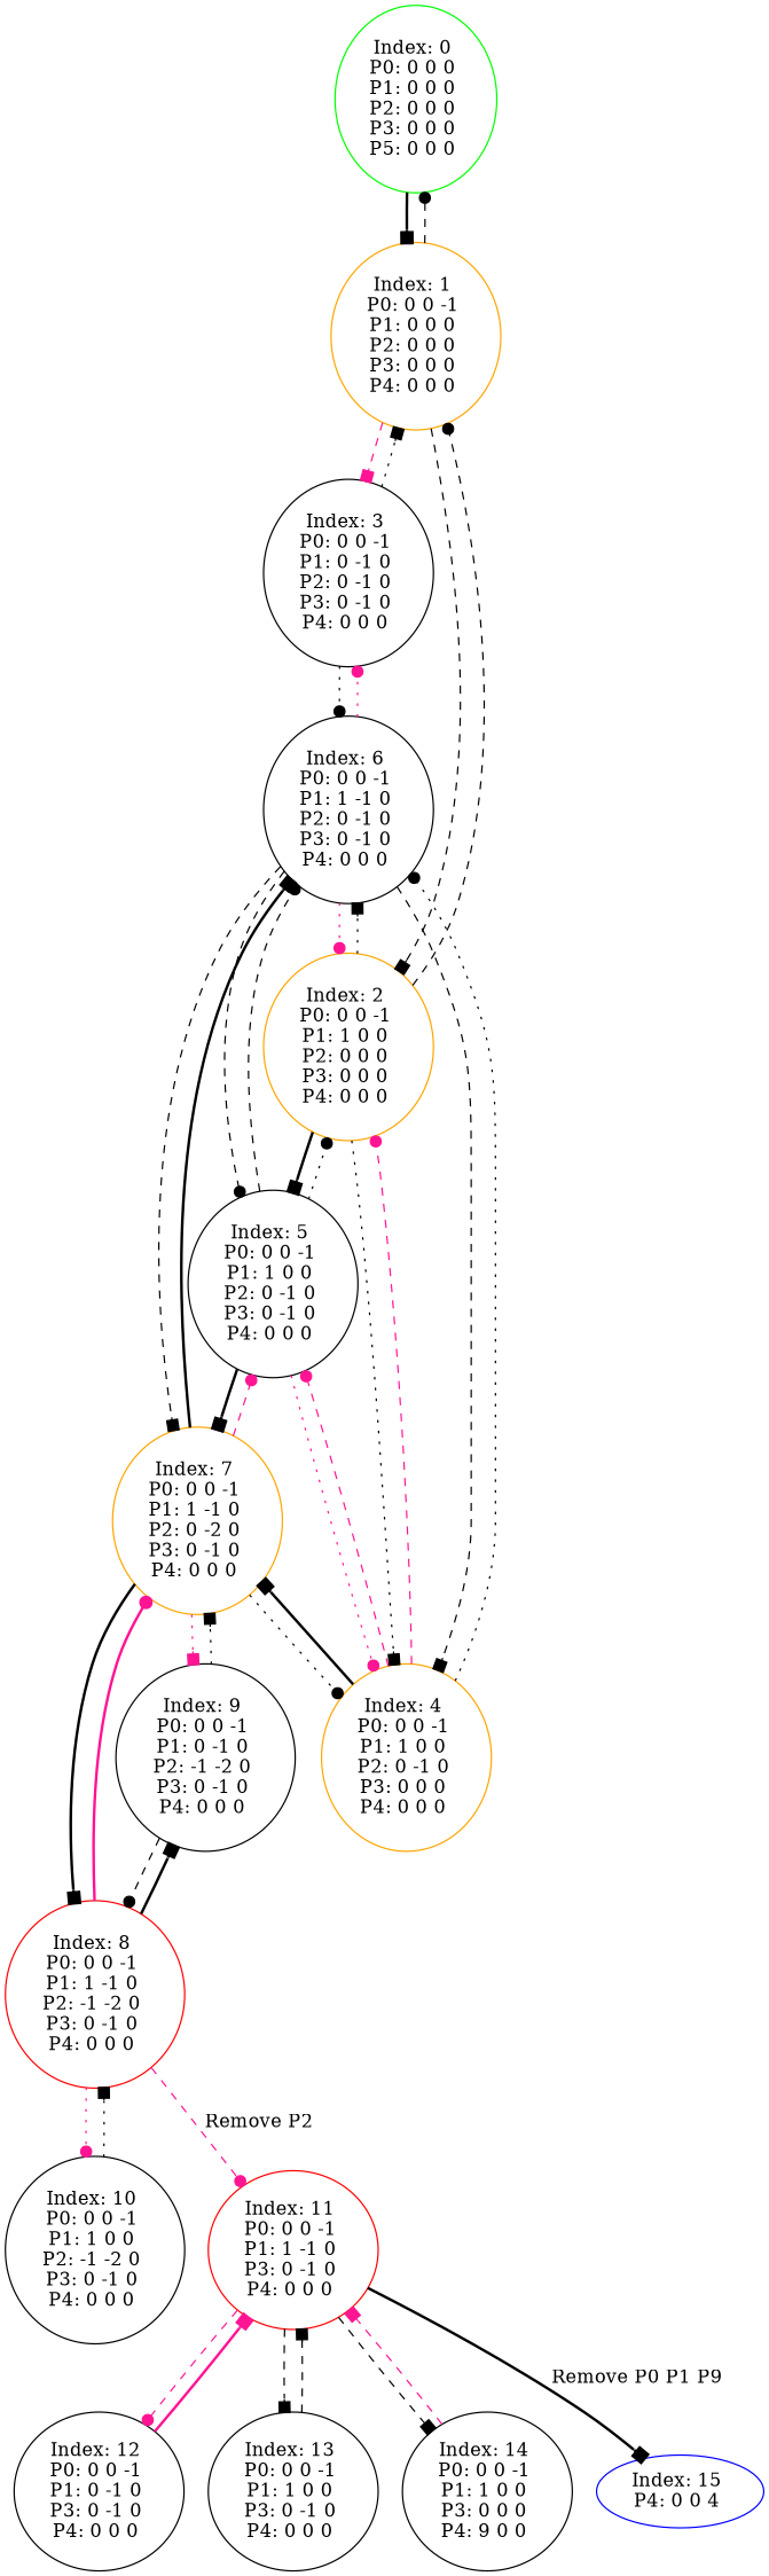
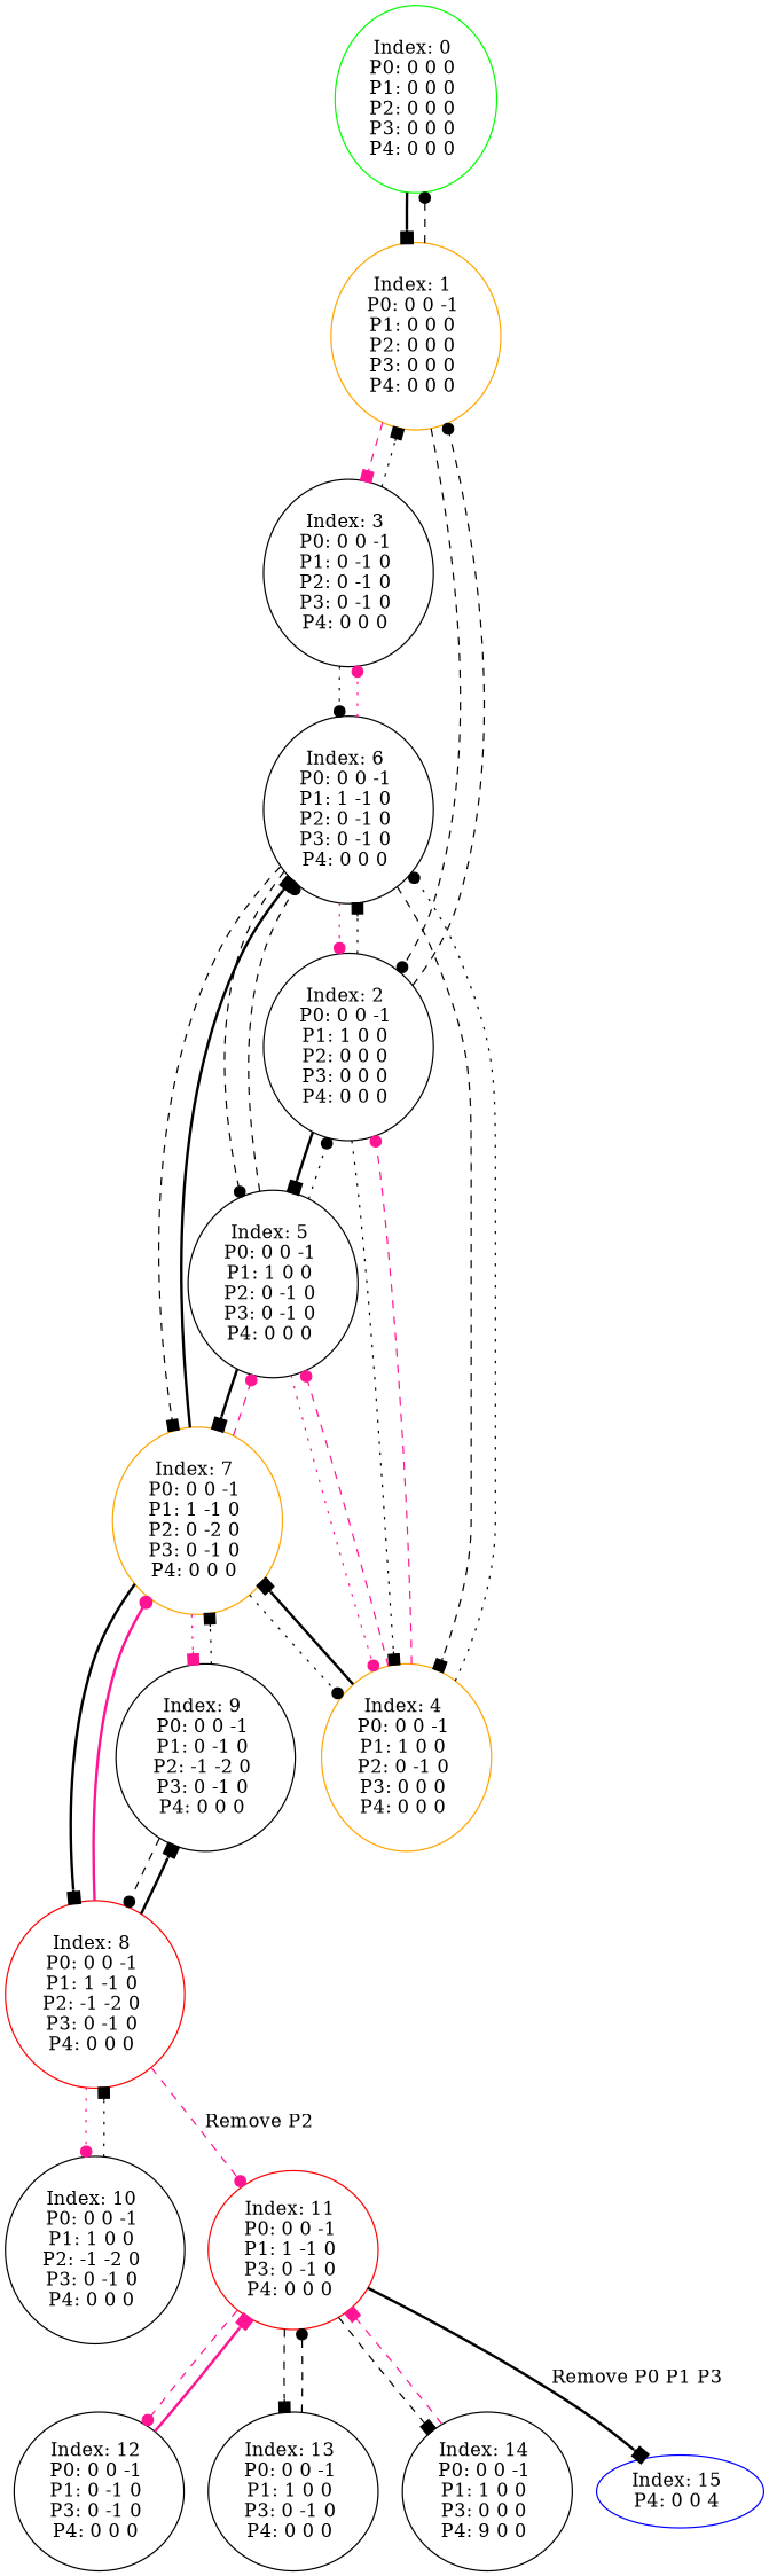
  digraph {
    color=black
    edge [arrowhead=box color=black style=dashed]
-   n1 [color=green label="Index: 0 \nP0: 0 0 0 \nP1: 0 0 0 \nP2: 0 0 0 \nP3: 0 0 0 \nP5: 0 0 0 \n"]
+   n1 [color=green label="Index: 0 \nP0: 0 0 0 \nP1: 0 0 0 \nP2: 0 0 0 \nP3: 0 0 0 \nP4: 0 0 0 \n"]
    n2 [color=orange label="Index: 1 \nP0: 0 0 -1 \nP1: 0 0 0 \nP2: 0 0 0 \nP3: 0 0 0 \nP4: 0 0 0 \n"]
-   n3 [color=orange label="Index: 2 \nP0: 0 0 -1 \nP1: 1 0 0 \nP2: 0 0 0 \nP3: 0 0 0 \nP4: 0 0 0 \n"]
+   n3 [color=black label="Index: 2 \nP0: 0 0 -1 \nP1: 1 0 0 \nP2: 0 0 0 \nP3: 0 0 0 \nP4: 0 0 0 \n"]
    n4 [label="Index: 3 \nP0: 0 0 -1 \nP1: 0 -1 0 \nP2: 0 -1 0 \nP3: 0 -1 0 \nP4: 0 0 0 \n"]
    n5 [color=orange label="Index: 4 \nP0: 0 0 -1 \nP1: 1 0 0 \nP2: 0 -1 0 \nP3: 0 0 0 \nP4: 0 0 0 \n"]
    n6 [label="Index: 5 \nP0: 0 0 -1 \nP1: 1 0 0 \nP2: 0 -1 0 \nP3: 0 -1 0 \nP4: 0 0 0 \n"]
    n7 [label="Index: 6 \nP0: 0 0 -1 \nP1: 1 -1 0 \nP2: 0 -1 0 \nP3: 0 -1 0 \nP4: 0 0 0 \n"]
    n8 [color=orange label="Index: 7 \nP0: 0 0 -1 \nP1: 1 -1 0 \nP2: 0 -2 0 \nP3: 0 -1 0 \nP4: 0 0 0 \n"]
    n9 [color=red label="Index: 8 \nP0: 0 0 -1 \nP1: 1 -1 0 \nP2: -1 -2 0 \nP3: 0 -1 0 \nP4: 0 0 0 \n"]
    n10 [label="Index: 9 \nP0: 0 0 -1 \nP1: 0 -1 0 \nP2: -1 -2 0 \nP3: 0 -1 0 \nP4: 0 0 0 \n"]
    n11 [label="Index: 10 \nP0: 0 0 -1 \nP1: 1 0 0 \nP2: -1 -2 0 \nP3: 0 -1 0 \nP4: 0 0 0 \n"]
    n12 [color=red label="Index: 11 \nP0: 0 0 -1 \nP1: 1 -1 0 \nP3: 0 -1 0 \nP4: 0 0 0 \n"]
    n13 [label="Index: 12 \nP0: 0 0 -1 \nP1: 0 -1 0 \nP3: 0 -1 0 \nP4: 0 0 0 \n"]
    n14 [label="Index: 13 \nP0: 0 0 -1 \nP1: 1 0 0 \nP3: 0 -1 0 \nP4: 0 0 0 \n"]
    n15 [label="Index: 14 \nP0: 0 0 -1 \nP1: 1 0 0 \nP3: 0 0 0 \nP4: 9 0 0 \n"]
    n16 [color=blue label="Index: 15 \nP4: 0 0 4 \n"]
    n1 -> n2 [style=bold]
    n2 -> n1 [arrowhead=dot]
-   n2 -> n3
+   n2 -> n3 [arrowhead=dot]
    n2 -> n4 [color=deeppink]
    n3 -> n2 [arrowhead=dot]
    n3 -> n5 [style=dotted]
    n3 -> n6 [style=bold]
    n3 -> n7 [style=dotted]
    n4 -> n2 [style=dotted]
    n4 -> n7 [arrowhead=dot style=dotted]
    n5 -> n3 [arrowhead=dot color=deeppink]
    n5 -> n6 [arrowhead=dot color=deeppink]
    n5 -> n7 [arrowhead=dot style=dotted]
    n5 -> n8 [style=bold]
    n6 -> n3 [arrowhead=dot style=dotted]
    n6 -> n5 [arrowhead=dot color=deeppink style=dotted]
    n6 -> n7 [arrowhead=dot]
    n6 -> n8 [style=bold]
    n7 -> n3 [arrowhead=dot color=deeppink style=dotted]
    n7 -> n4 [arrowhead=dot color=deeppink style=dotted]
    n7 -> n5
    n7 -> n6 [arrowhead=dot]
    n7 -> n8
    n8 -> n5 [arrowhead=dot style=dotted]
    n8 -> n6 [arrowhead=dot color=deeppink]
    n8 -> n7 [style=bold]
    n8 -> n9 [style=bold]
    n8 -> n10 [color=deeppink style=dotted]
    n9 -> n8 [arrowhead=dot color=deeppink style=bold]
    n9 -> n10 [style=bold]
    n9 -> n11 [arrowhead=dot color=deeppink style=dotted]
    n9 -> n12 [arrowhead=dot color=deeppink label=" Remove P2 "]
    n10 -> n8 [style=dotted]
    n10 -> n9 [arrowhead=dot]
    n11 -> n9 [style=dotted]
    n12 -> n13 [arrowhead=dot color=deeppink]
    n12 -> n14
    n12 -> n15
-   n12 -> n16 [label=" Remove P0 P1 P9 " style=bold]
+   n12 -> n16 [label=" Remove P0 P1 P3 " style=bold]
    n13 -> n12 [color=deeppink style=bold]
-   n14 -> n12
+   n14 -> n12 [arrowhead=dot]
    n15 -> n12 [color=deeppink]
  }
